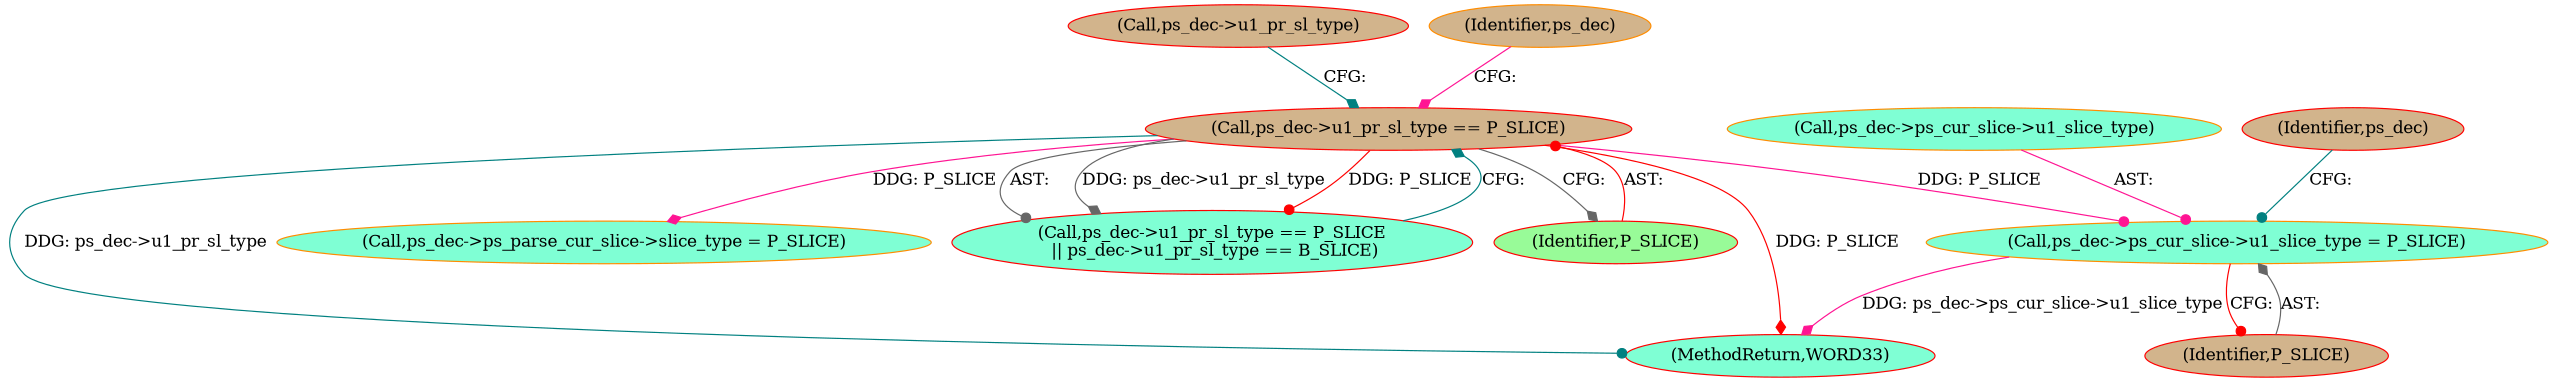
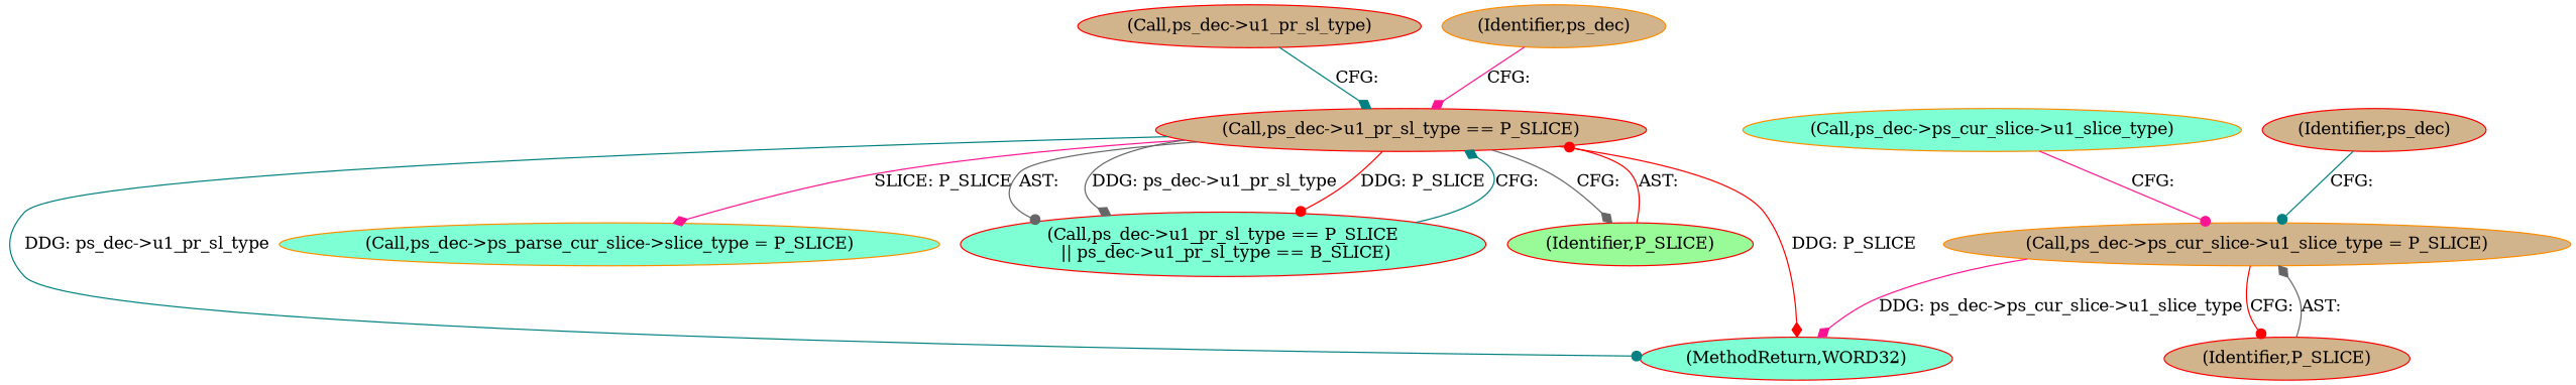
  digraph {
    node [color=red fillcolor=tan style=filled]
    edge [arrowhead=diamond color=deeppink]
-   n1 [color=darkorange fillcolor=aquamarine label="(Call,ps_dec->ps_cur_slice->u1_slice_type = P_SLICE)"]
-   n2 [fillcolor=aquamarine label="(MethodReturn,WORD33)"]
+   n1 [color=darkorange label="(Call,ps_dec->ps_cur_slice->u1_slice_type = P_SLICE)"]
+   n2 [fillcolor=aquamarine label="(MethodReturn,WORD32)"]
    n3 [label="(Identifier,P_SLICE)"]
    n4 [label="(Call,ps_dec->u1_pr_sl_type == P_SLICE)"]
    n5 [color=darkorange fillcolor=aquamarine label="(Call,ps_dec->ps_parse_cur_slice->slice_type = P_SLICE)"]
    n6 [fillcolor=aquamarine label="(Call,ps_dec->u1_pr_sl_type == P_SLICE\n || ps_dec->u1_pr_sl_type == B_SLICE)"]
    n7 [fillcolor=palegreen label="(Identifier,P_SLICE)"]
    n8 [label="(Call,ps_dec->u1_pr_sl_type)"]
    n9 [color=darkorange fillcolor=aquamarine label="(Call,ps_dec->ps_cur_slice->u1_slice_type)"]
    n10 [label="(Identifier,ps_dec)"]
    n11 [color=darkorange label="(Identifier,ps_dec)"]
    n1 -> n2 [label="DDG: ps_dec->ps_cur_slice->u1_slice_type"]
    n1 -> n3 [arrowhead=dot color=red label="CFG: "]
    n3 -> n1 [color=gray40 label="AST: "]
-   n4 -> n1 [arrowhead=dot label="DDG: P_SLICE"]
    n4 -> n2 [color=red label="DDG: P_SLICE"]
    n4 -> n2 [arrowhead=dot color=teal label="DDG: ps_dec->u1_pr_sl_type"]
-   n4 -> n5 [label="DDG: P_SLICE"]
+   n4 -> n5 [label="SLICE: P_SLICE"]
    n4 -> n6 [arrowhead=dot color=gray40 label="AST: "]
    n4 -> n6 [color=gray40 label="DDG: ps_dec->u1_pr_sl_type"]
    n4 -> n6 [arrowhead=dot color=red label="DDG: P_SLICE"]
    n4 -> n7 [color=gray40 label="CFG: "]
    n6 -> n4 [color=teal label="CFG: "]
    n7 -> n4 [arrowhead=dot color=red label="AST: "]
    n8 -> n4 [color=teal label="CFG: "]
-   n9 -> n1 [arrowhead=dot label="AST: "]
+   n9 -> n1 [arrowhead=dot label="CFG: "]
    n10 -> n1 [arrowhead=dot color=teal label="CFG: "]
    n11 -> n4 [label="CFG: "]
  }
